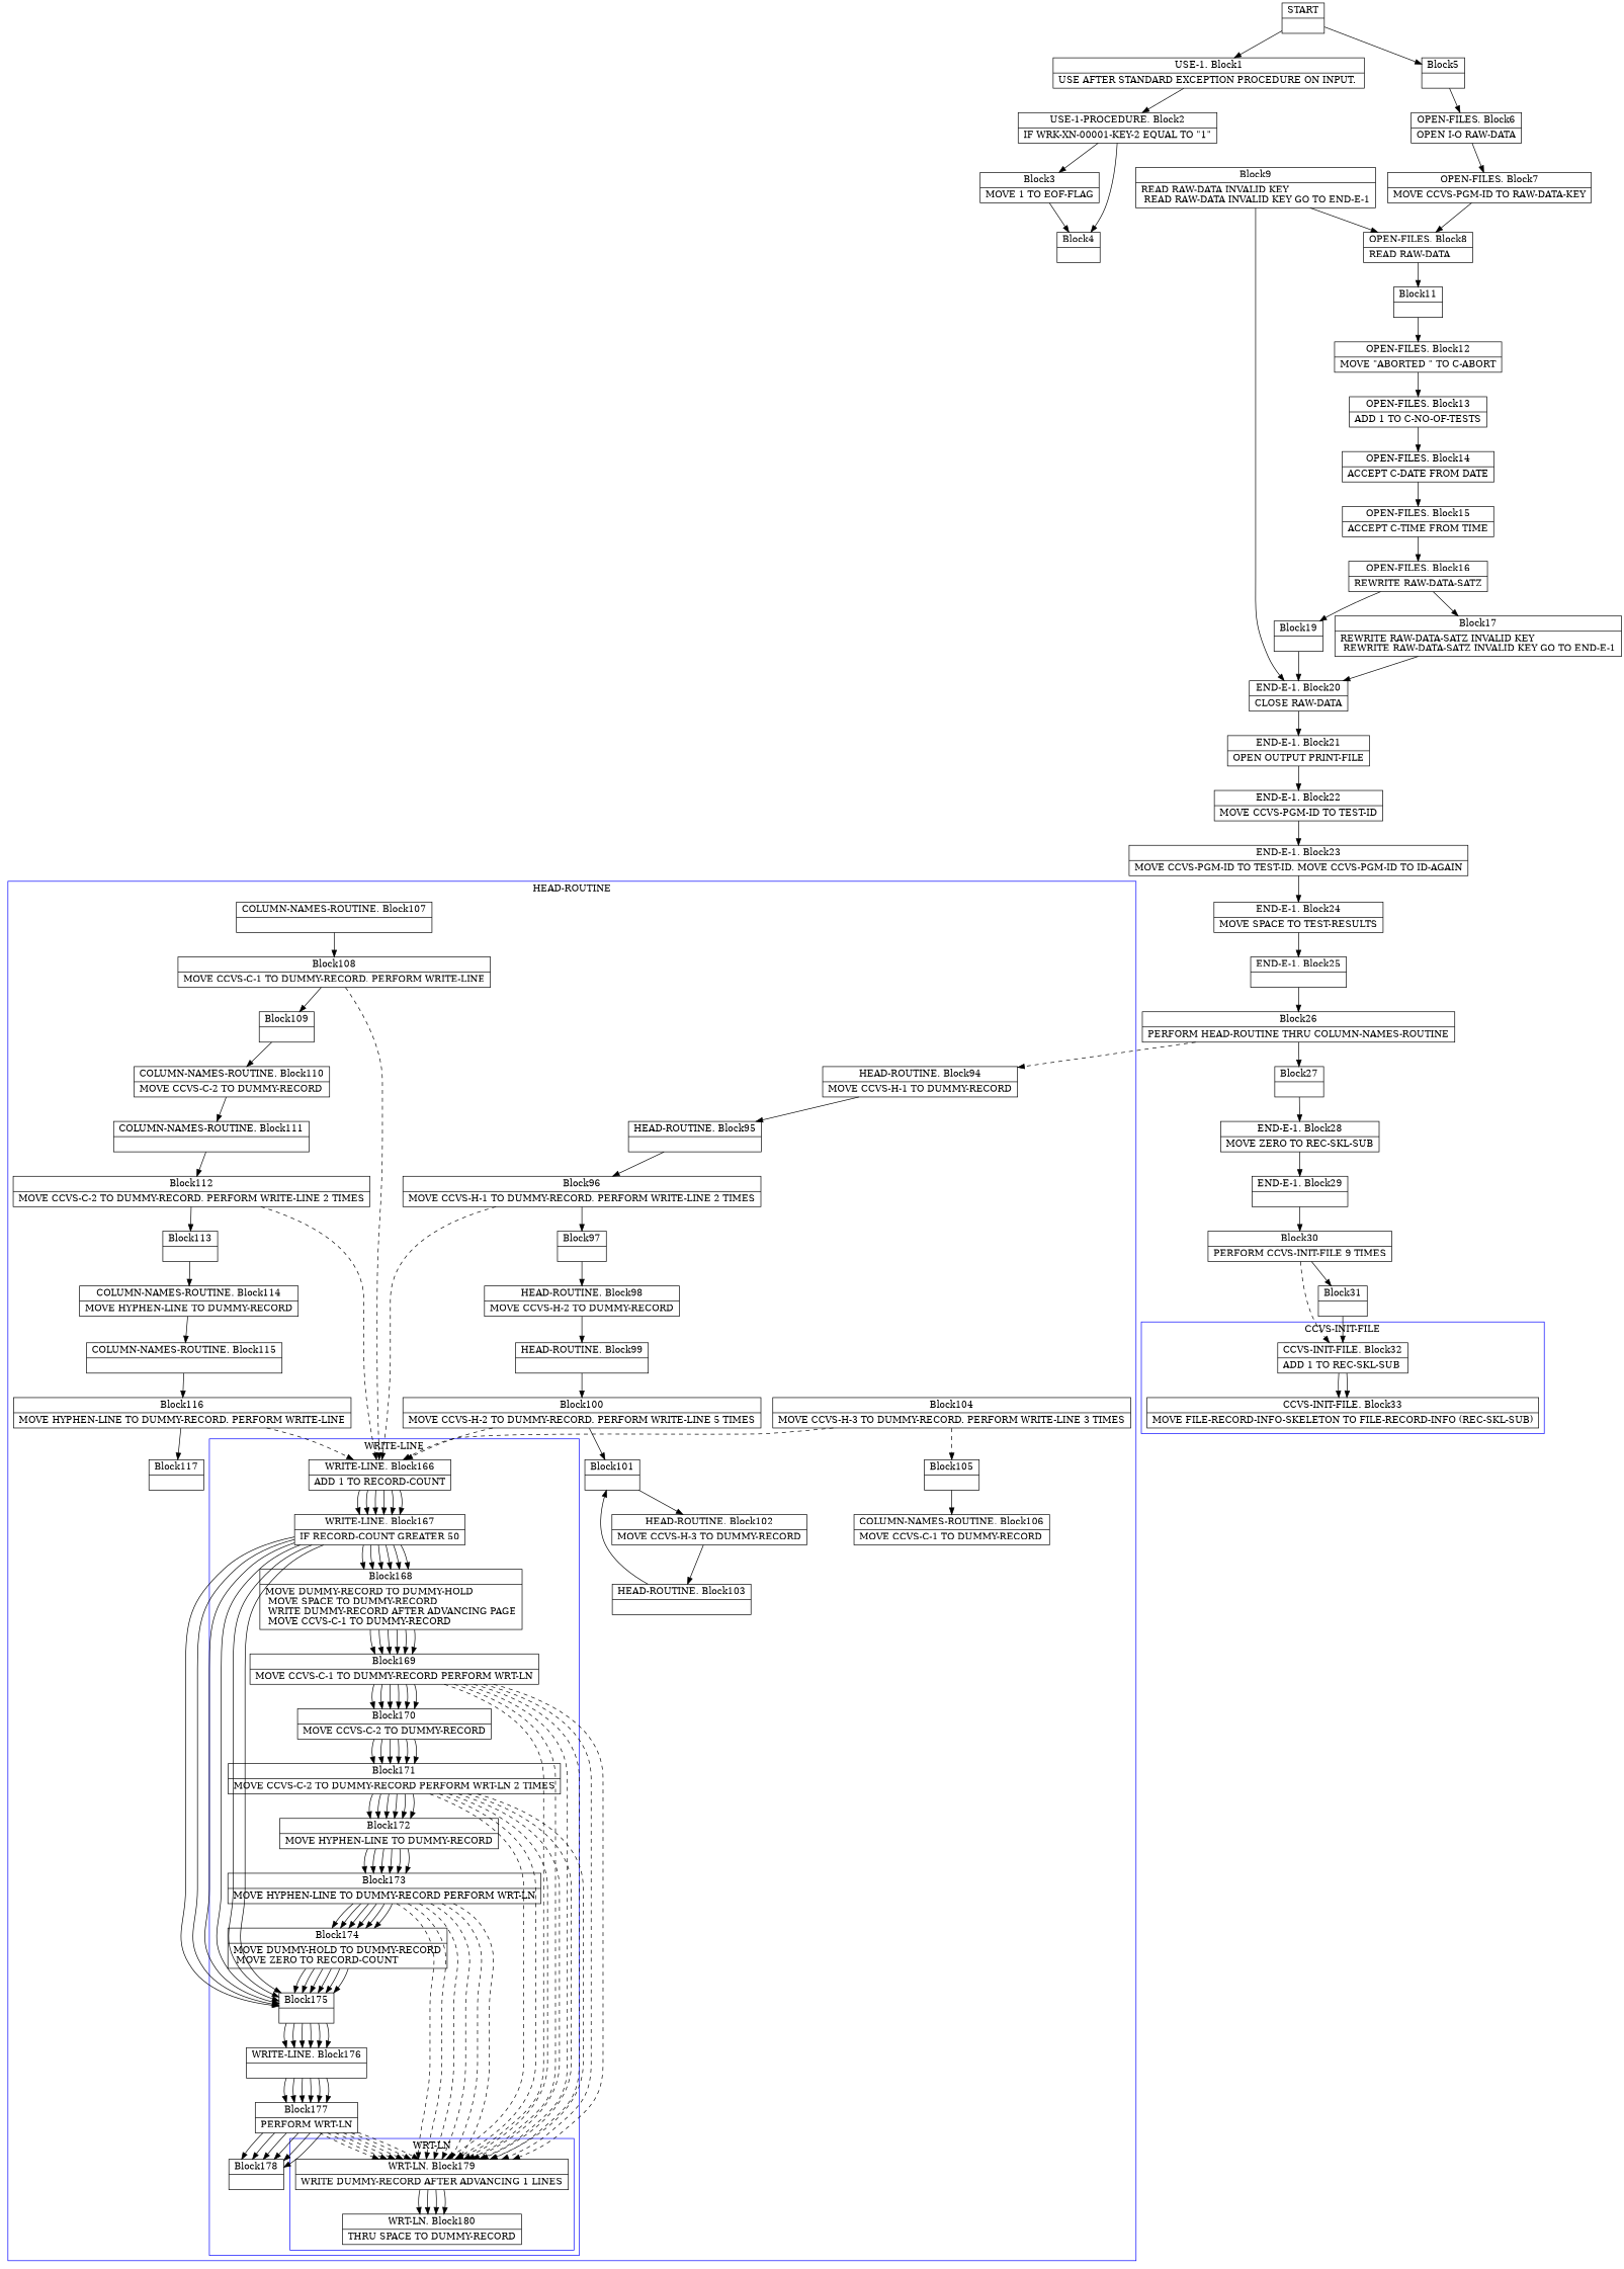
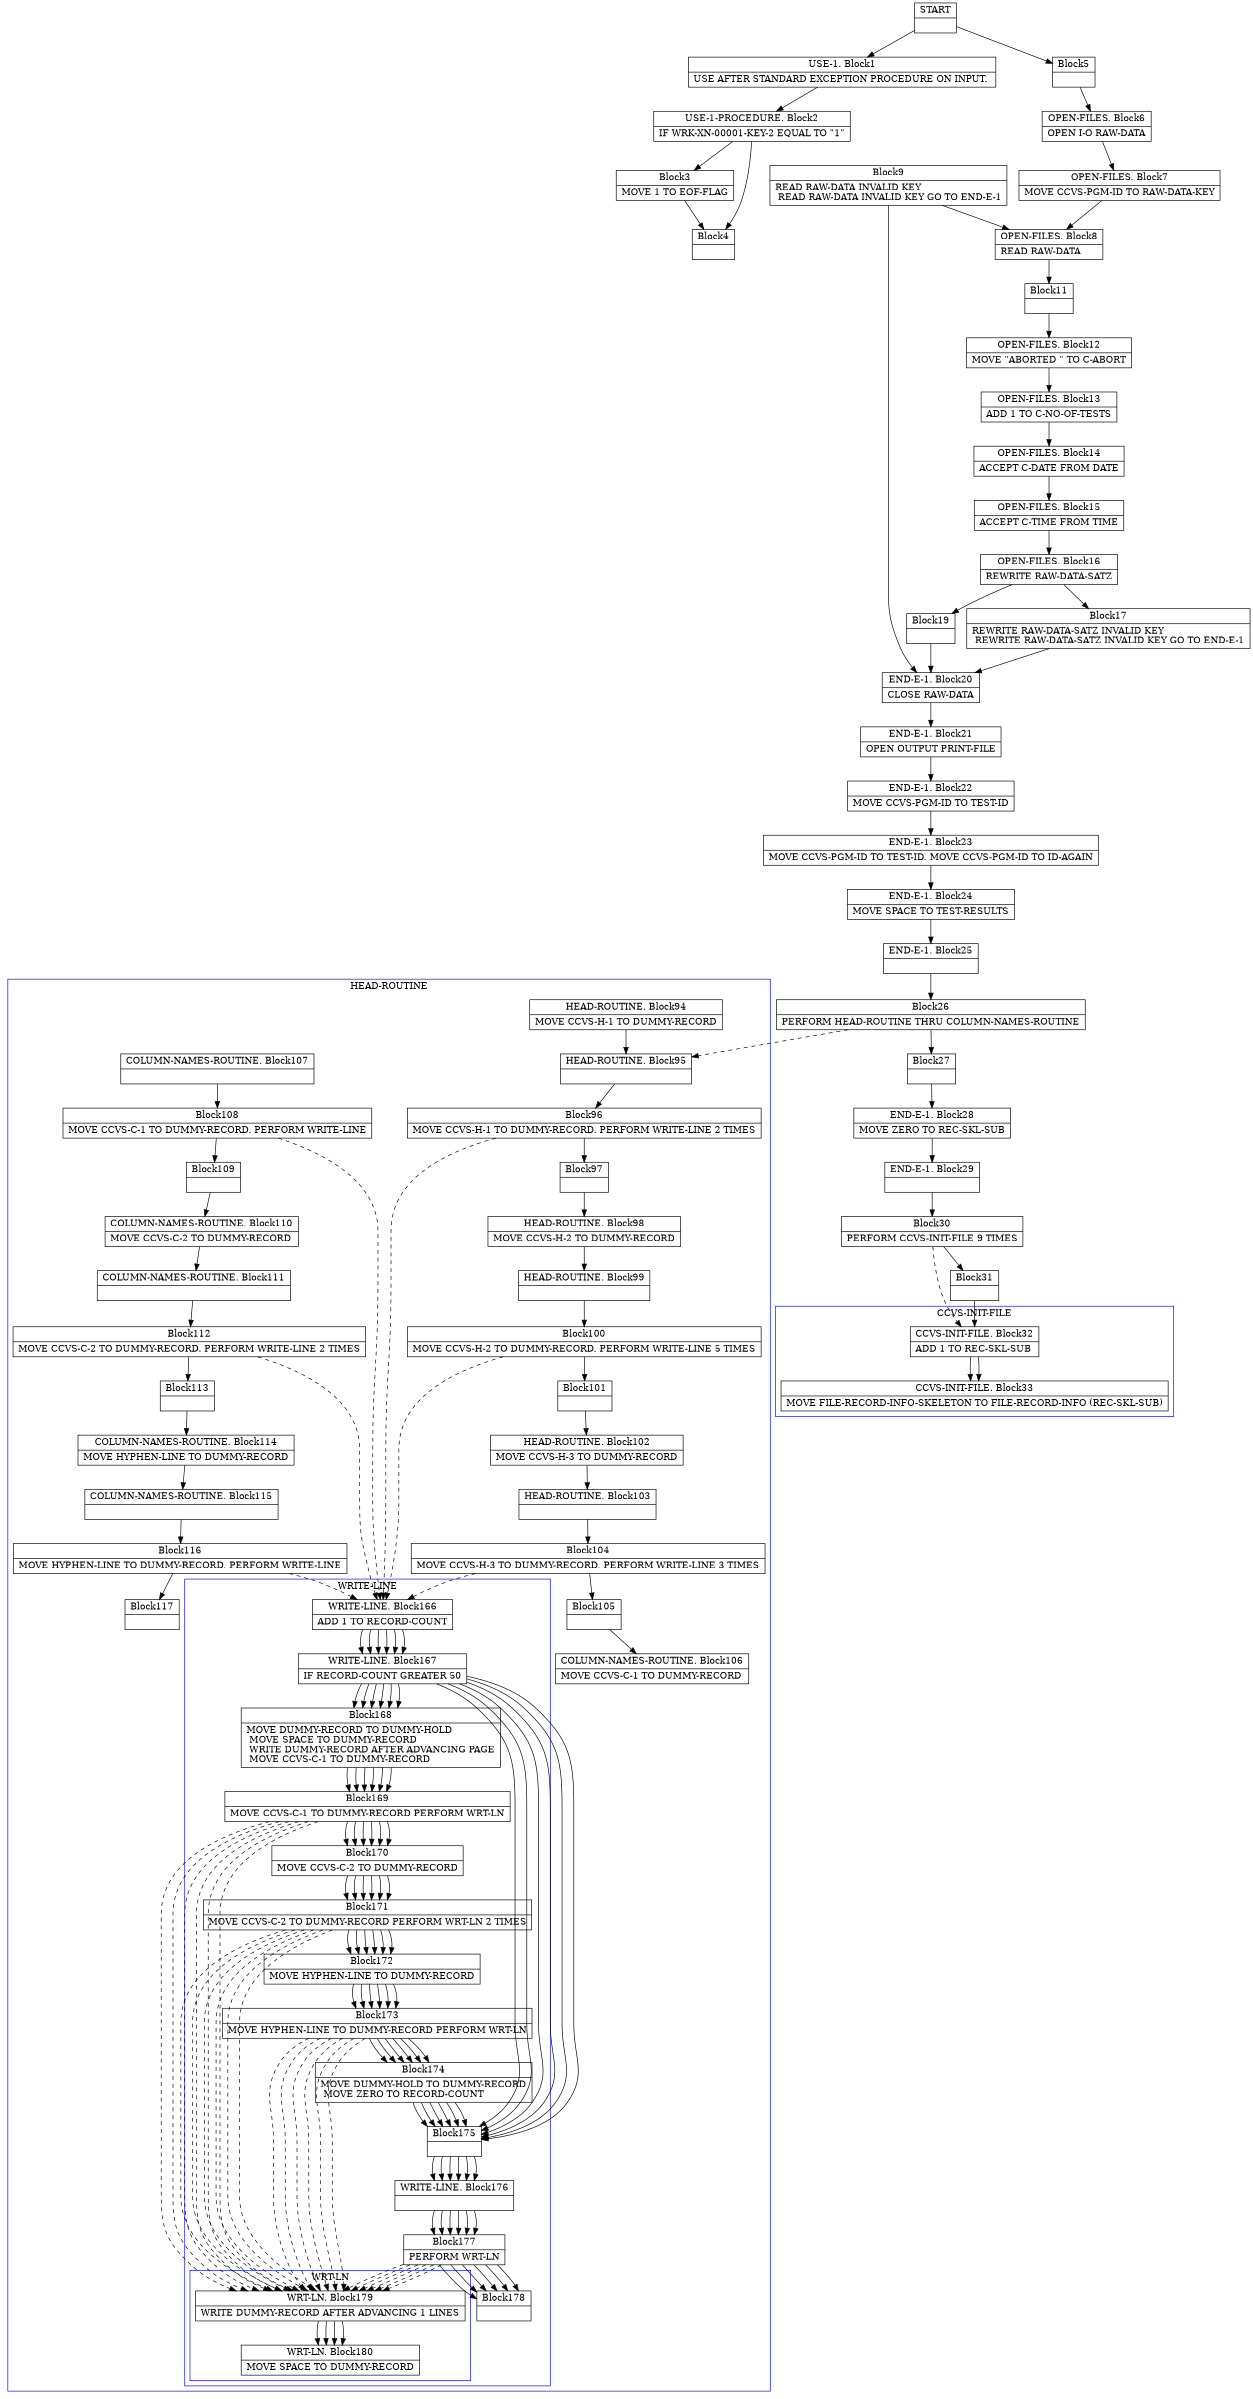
  digraph {
    compound=true
    node [shape=record]
    edge [arrowtail=empty]
    n1 [label="{WRT-LN. Block179|    WRITE    DUMMY-RECORD AFTER ADVANCING 1 LINES\l}"]
-   n2 [label="{WRT-LN. Block180|    THRU SPACE TO DUMMY-RECORD\l}"]
+   n2 [label="{WRT-LN. Block180|    MOVE SPACE TO DUMMY-RECORD\l}"]
    n3 [label="{WRITE-LINE. Block166|    ADD 1 TO RECORD-COUNT\l}"]
    n4 [label="{WRITE-LINE. Block167|    IF RECORD-COUNT GREATER 50\l}"]
    n5 [label="{Block168|        MOVE DUMMY-RECORD TO DUMMY-HOLD\l        MOVE SPACE TO DUMMY-RECORD\l        WRITE DUMMY-RECORD AFTER ADVANCING PAGE\l        MOVE CCVS-C-1 TO DUMMY-RECORD\l}"]
    n6 [label="{Block175|}"]
    n7 [label="{Block169|        MOVE CCVS-C-1 TO DUMMY-RECORD PERFORM WRT-LN\l}"]
    n8 [label="{Block170|        MOVE CCVS-C-2 TO DUMMY-RECORD\l}"]
    n9 [label="{Block171|        MOVE CCVS-C-2 TO DUMMY-RECORD PERFORM WRT-LN 2 TIMES\l}"]
    n10 [label="{Block172|        MOVE HYPHEN-LINE TO DUMMY-RECORD\l}"]
    n11 [label="{Block173|        MOVE HYPHEN-LINE TO DUMMY-RECORD PERFORM WRT-LN\l}"]
    n12 [label="{Block174|        MOVE DUMMY-HOLD TO DUMMY-RECORD\l        MOVE ZERO TO RECORD-COUNT\l}"]
    n13 [label="{WRITE-LINE. Block176|}"]
    n14 [label="{Block177|    PERFORM WRT-LN\l}"]
    n15 [label="{Block178|}"]
    n16 [label="{HEAD-ROUTINE. Block94|    MOVE CCVS-H-1 TO DUMMY-RECORD\l}"]
    n17 [label="{HEAD-ROUTINE. Block95|}"]
    n18 [label="{Block96|    MOVE CCVS-H-1 TO DUMMY-RECORD. PERFORM WRITE-LINE 2 TIMES\l}"]
    n19 [label="{Block97|}"]
    n20 [label="{HEAD-ROUTINE. Block98|    MOVE CCVS-H-2 TO DUMMY-RECORD\l}"]
    n21 [label="{HEAD-ROUTINE. Block99|}"]
    n22 [label="{Block100|    MOVE CCVS-H-2 TO DUMMY-RECORD. PERFORM WRITE-LINE 5 TIMES\l}"]
    n23 [label="{Block101|}"]
    n24 [label="{HEAD-ROUTINE. Block102|    MOVE CCVS-H-3 TO DUMMY-RECORD\l}"]
    n25 [label="{HEAD-ROUTINE. Block103|}"]
    n26 [label="{Block104|    MOVE CCVS-H-3 TO DUMMY-RECORD. PERFORM WRITE-LINE 3 TIMES\l}"]
    n27 [label="{Block105|}"]
    n28 [label="{COLUMN-NAMES-ROUTINE. Block106|    MOVE CCVS-C-1 TO DUMMY-RECORD\l}"]
    n29 [label="{COLUMN-NAMES-ROUTINE. Block107|}"]
    n30 [label="{Block108|    MOVE CCVS-C-1 TO DUMMY-RECORD. PERFORM WRITE-LINE\l}"]
    n31 [label="{Block109|}"]
    n32 [label="{COLUMN-NAMES-ROUTINE. Block110|    MOVE CCVS-C-2 TO DUMMY-RECORD\l}"]
    n33 [label="{COLUMN-NAMES-ROUTINE. Block111|}"]
    n34 [label="{Block112|    MOVE CCVS-C-2 TO DUMMY-RECORD. PERFORM WRITE-LINE 2 TIMES\l}"]
    n35 [label="{Block113|}"]
    n36 [label="{COLUMN-NAMES-ROUTINE. Block114|    MOVE HYPHEN-LINE TO DUMMY-RECORD\l}"]
    n37 [label="{COLUMN-NAMES-ROUTINE. Block115|}"]
    n38 [label="{Block116|    MOVE HYPHEN-LINE TO DUMMY-RECORD. PERFORM WRITE-LINE\l}"]
    n39 [label="{Block117|}"]
    n40 [label="{CCVS-INIT-FILE. Block32|    ADD 1 TO REC-SKL-SUB\l}"]
    n41 [label="{CCVS-INIT-FILE. Block33|    MOVE FILE-RECORD-INFO-SKELETON TO                   FILE-RECORD-INFO (REC-SKL-SUB)\l}"]
    n42 [label="{START|}"]
    n43 [label="{USE-1. Block1|    USE AFTER STANDARD EXCEPTION PROCEDURE ON INPUT. \l}"]
    n44 [label="{Block5|}"]
    n45 [label="{USE-1-PROCEDURE. Block2|    IF WRK-XN-00001-KEY-2 EQUAL TO \"1\"\l}"]
    n46 [label="{OPEN-FILES. Block6|    OPEN I-O RAW-DATA\l}"]
    n47 [label="{Block3|         MOVE 1 TO EOF-FLAG\l}"]
    n48 [label="{Block4|}"]
    n49 [label="{OPEN-FILES. Block7|    MOVE CCVS-PGM-ID TO RAW-DATA-KEY\l}"]
    n50 [label="{OPEN-FILES. Block8|    READ RAW-DATA\l}"]
    n51 [label="{Block11|}"]
    n52 [label="{Block9|    READ RAW-DATA INVALID KEY\l    READ RAW-DATA INVALID KEY GO TO END-E-1\l}"]
    n53 [label="{END-E-1. Block20|    CLOSE RAW-DATA\l}"]
    n54 [label="{OPEN-FILES. Block12|    MOVE \"ABORTED \" TO C-ABORT\l}"]
    n55 [label="{END-E-1. Block21|    OPEN     OUTPUT PRINT-FILE\l}"]
    n56 [label="{END-E-1. Block22|    MOVE CCVS-PGM-ID TO TEST-ID\l}"]
    n57 [label="{END-E-1. Block23|    MOVE CCVS-PGM-ID TO TEST-ID. MOVE CCVS-PGM-ID TO ID-AGAIN\l}"]
    n58 [label="{END-E-1. Block24|    MOVE    SPACE TO TEST-RESULTS\l}"]
    n59 [label="{END-E-1. Block25|}"]
    n60 [label="{Block26|    PERFORM  HEAD-ROUTINE THRU COLUMN-NAMES-ROUTINE\l}"]
    n61 [label="{Block27|}"]
    n62 [label="{END-E-1. Block28|    MOVE ZERO TO REC-SKL-SUB\l}"]
    n63 [label="{END-E-1. Block29|}"]
    n64 [label="{Block30|    PERFORM CCVS-INIT-FILE 9 TIMES\l}"]
    n65 [label="{Block31|}"]
    n66 [label="{OPEN-FILES. Block13|    ADD 1 TO C-NO-OF-TESTS\l}"]
    n67 [label="{OPEN-FILES. Block14|    ACCEPT C-DATE  FROM DATE\l}"]
    n68 [label="{OPEN-FILES. Block15|    ACCEPT C-TIME  FROM TIME\l}"]
    n69 [label="{OPEN-FILES. Block16|    REWRITE RAW-DATA-SATZ\l}"]
    n70 [label="{Block17|    REWRITE RAW-DATA-SATZ INVALID KEY\l    REWRITE RAW-DATA-SATZ INVALID KEY GO TO END-E-1\l}"]
    n71 [label="{Block19|}"]
    subgraph cluster_1 {
      color=blue
      label="HEAD-ROUTINE"
      n16
      n17
      n18
      n19
      n20
      n21
      n22
      n23
      n24
      n25
      n26
      n27
      n28
      n29
      n30
      n31
      n32
      n33
      n34
      n35
      n36
      n37
      n38
      n39
      subgraph cluster_2 {
        color=blue
        label="WRITE-LINE"
        n3
        n4
        n5
        n6
        n7
        n8
        n9
        n10
        n11
        n12
        n13
        n14
        n15
        subgraph cluster_3 {
          color=blue
          label="WRT-LN"
          n1
          n2
        }
        subgraph cluster_4 {
          color=blue
          label="WRT-LN"
        }
        subgraph cluster_5 {
          color=blue
          label="WRT-LN"
        }
        subgraph cluster_6 {
          color=blue
          label="WRT-LN"
        }
      }
      subgraph cluster_7 {
        color=blue
        label="WRITE-LINE"
      }
      subgraph cluster_8 {
        color=blue
        label="WRITE-LINE"
      }
      subgraph cluster_9 {
        color=blue
        label="WRITE-LINE"
      }
      subgraph cluster_10 {
        color=blue
        label="WRITE-LINE"
      }
      subgraph cluster_11 {
        color=blue
        label="WRITE-LINE"
      }
    }
    subgraph cluster_12 {
      color=blue
      label="CCVS-INIT-FILE"
      n40
      n41
    }
    n1 -> n2
    n1 -> n2
    n1 -> n2
    n1 -> n2
    n3 -> n4
    n3 -> n4
    n3 -> n4
    n3 -> n4
    n3 -> n4
    n3 -> n4
    n4 -> n5
    n4 -> n5
    n4 -> n5
    n4 -> n5
    n4 -> n5
    n4 -> n5
    n4 -> n6
    n4 -> n6
    n4 -> n6
    n4 -> n6
    n4 -> n6
    n4 -> n6
    n5 -> n7
    n5 -> n7
    n5 -> n7
    n5 -> n7
    n5 -> n7
    n5 -> n7
    n6 -> n13
    n6 -> n13
    n6 -> n13
    n6 -> n13
    n6 -> n13
    n6 -> n13
    n7 -> n1 [style=dashed]
    n7 -> n1 [style=dashed]
    n7 -> n1 [style=dashed]
    n7 -> n1 [style=dashed]
    n7 -> n1 [style=dashed]
    n7 -> n1 [style=dashed]
    n7 -> n8
    n7 -> n8
    n7 -> n8
    n7 -> n8
    n7 -> n8
    n7 -> n8
    n8 -> n9
    n8 -> n9
    n8 -> n9
    n8 -> n9
    n8 -> n9
    n8 -> n9
    n9 -> n1 [style=dashed]
    n9 -> n1 [style=dashed]
    n9 -> n1 [style=dashed]
    n9 -> n1 [style=dashed]
    n9 -> n1 [style=dashed]
    n9 -> n1 [style=dashed]
    n9 -> n10
    n9 -> n10
    n9 -> n10
    n9 -> n10
    n9 -> n10
    n9 -> n10
    n10 -> n11
    n10 -> n11
    n10 -> n11
    n10 -> n11
    n10 -> n11
    n10 -> n11
    n11 -> n1 [style=dashed]
    n11 -> n1 [style=dashed]
    n11 -> n1 [style=dashed]
    n11 -> n1 [style=dashed]
    n11 -> n1 [style=dashed]
    n11 -> n1 [style=dashed]
    n11 -> n12
    n11 -> n12
    n11 -> n12
    n11 -> n12
    n11 -> n12
    n11 -> n12
    n12 -> n6
    n12 -> n6
    n12 -> n6
    n12 -> n6
    n12 -> n6
    n12 -> n6
    n13 -> n14
    n13 -> n14
    n13 -> n14
    n13 -> n14
    n13 -> n14
    n13 -> n14
    n14 -> n1 [style=dashed]
    n14 -> n1 [style=dashed]
    n14 -> n1 [style=dashed]
    n14 -> n1 [style=dashed]
    n14 -> n1 [style=dashed]
    n14 -> n1 [style=dashed]
    n14 -> n15
    n14 -> n15
    n14 -> n15
    n14 -> n15
    n14 -> n15
    n14 -> n15
    n16 -> n17
    n17 -> n18
    n18 -> n3 [style=dashed]
    n18 -> n19
    n19 -> n20
    n20 -> n21
    n21 -> n22
    n22 -> n3 [style=dashed]
    n22 -> n23
    n23 -> n24
    n24 -> n25
-   n25 -> n23
+   n25 -> n26
    n26 -> n3 [style=dashed]
-   n26 -> n27 [style=dashed]
+   n26 -> n27
    n27 -> n28
    n29 -> n30
    n30 -> n3 [style=dashed]
    n30 -> n31
    n31 -> n32
    n32 -> n33
    n33 -> n34
    n34 -> n3 [style=dashed]
    n34 -> n35
    n35 -> n36
    n36 -> n37
    n37 -> n38
    n38 -> n3 [style=dashed]
    n38 -> n39
    n40 -> n41
    n40 -> n41
    n42 -> n43
    n42 -> n44
    n43 -> n45
    n44 -> n46
    n45 -> n47
    n45 -> n48
    n46 -> n49
    n47 -> n48
    n49 -> n50
    n50 -> n51
    n51 -> n54
    n52 -> n50
    n52 -> n53
    n53 -> n55
    n54 -> n66
    n55 -> n56
    n56 -> n57
    n57 -> n58
    n58 -> n59
    n59 -> n60
-   n60 -> n16 [style=dashed]
+   n60 -> n17 [style=dashed]
    n60 -> n61
    n61 -> n62
    n62 -> n63
    n63 -> n64
    n64 -> n40 [style=dashed]
    n64 -> n65
    n65 -> n40
    n66 -> n67
    n67 -> n68
    n68 -> n69
    n69 -> n70
    n69 -> n71
    n70 -> n53
    n71 -> n53
  }
